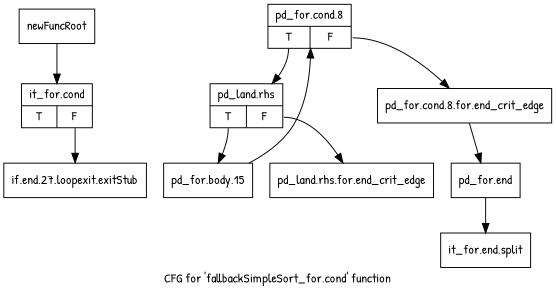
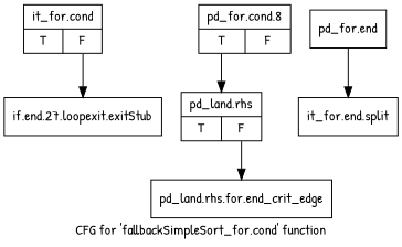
  digraph {
    fontname="Patrick Hand"
    label="CFG for 'fallbackSimpleSort_for.cond' function"
    node [fontname="Patrick Hand" shape=record]
    edge [fontname="Patrick Hand"]
-   n1 [label="{newFuncRoot}"]
    n2 [label="{it_for.cond|{<s0>T|<s1>F}}"]
    n3 [label="{if.end.27.loopexit.exitStub}"]
    n4 [label="{pd_for.cond.8|{<s0>T|<s1>F}}"]
    n5 [label="{pd_land.rhs|{<s0>T|<s1>F}}"]
-   n6 [label="{pd_for.cond.8.for.end_crit_edge}"]
-   n7 [label="{pd_for.body.15}"]
    n8 [label="{pd_land.rhs.for.end_crit_edge}"]
    n9 [label="{pd_for.end}"]
    n10 [label="{it_for.end.split}"]
-   n1 -> n2
    n2 -> n3 [tailport=s1]
    n4 -> n5 [tailport=s0]
-   n4 -> n6 [tailport=s1]
-   n5 -> n7 [tailport=s0]
    n5 -> n8 [tailport=s1]
-   n6 -> n9
-   n7 -> n4
    n9 -> n10
  }
